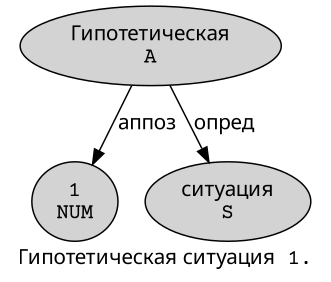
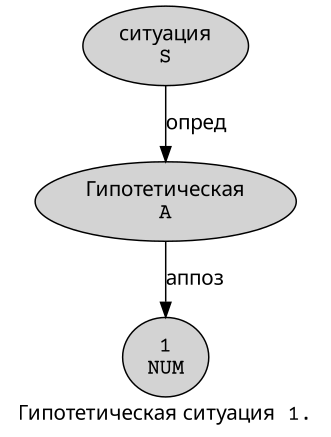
  digraph {
    fontname="Courier Prime"
    label="Гипотетическая ситуация 1."
    node [fillcolor=lightgray fontname="Courier Prime" penwidth=1 shape=ellipse style=filled]
    edge [fontname="Courier Prime"]
    n1 [label="Гипотетическая\nA"]
    n2 [label="1\nNUM"]
    n3 [label="ситуация\nS"]
    n1 -> n2 [label="аппоз"]
-   n1 -> n3 [label="опред"]
+   n3 -> n1 [label="опред"]
  }
